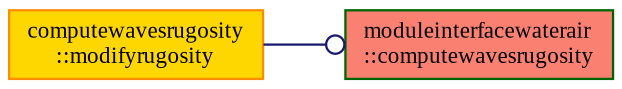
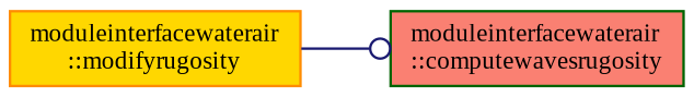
  digraph {
    rankdir=LR
    fontname="Liberation Serif"
    node [fontname="Liberation Serif" fontsize=10 shape=record style=filled]
-   n1 [color=darkorange fillcolor=gold fontcolor=black height=0.2 label="computewavesrugosity\l::modifyrugosity" width=0.4]
+   n1 [color=darkorange fillcolor=gold fontcolor=black height=0.2 label="moduleinterfacewaterair\l::modifyrugosity" width=0.4]
    n2 [color=darkgreen fillcolor=salmon height=0.2 label="moduleinterfacewaterair\l::computewavesrugosity" width=0.4]
    n1 -> n2 [color=midnightblue fontname="Liberation Serif" fontsize=10 labelfontname=Helvetica labelfontsize=10 style=solid arrowhead=odot]
  }
